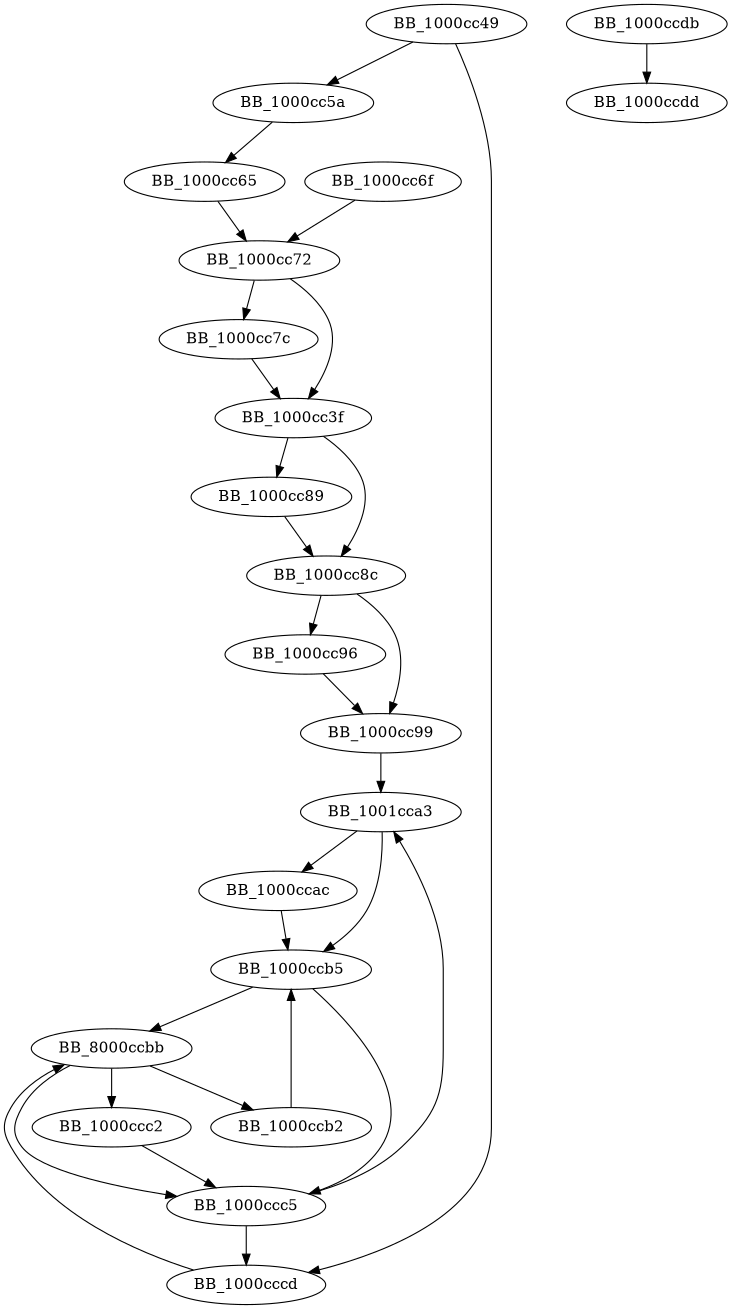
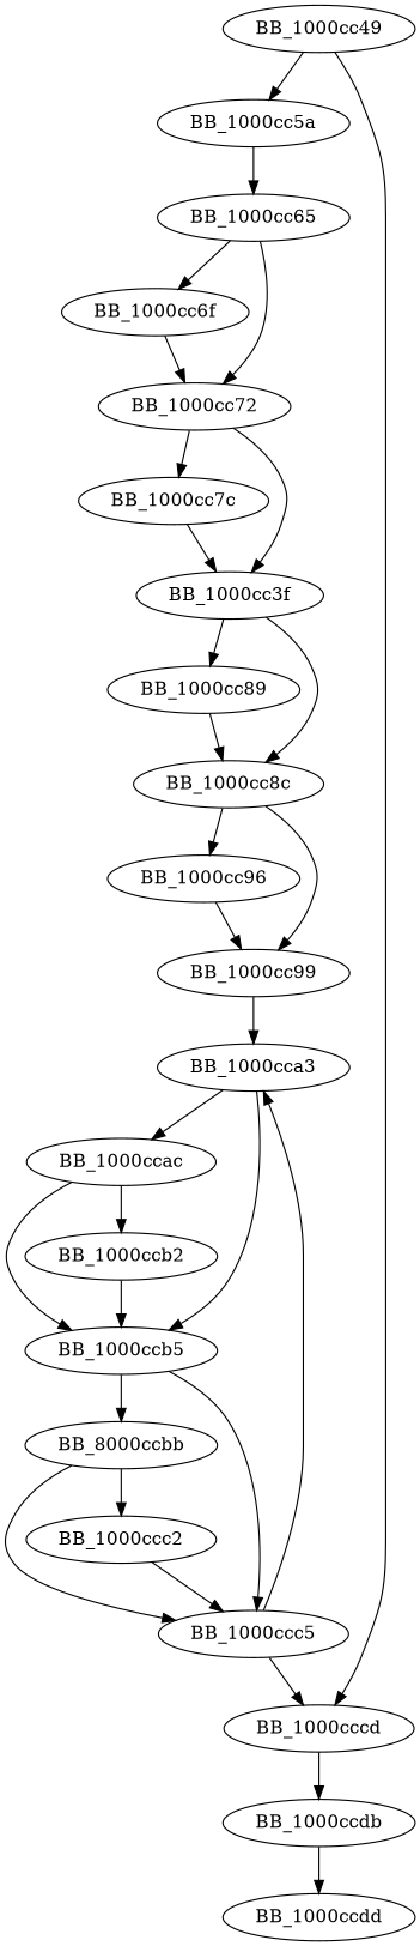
  digraph {
    BB_1000cc49
    BB_1000cc5a
    BB_1000cccd
    BB_1000cc65
    BB_1000cc6f
    BB_1000cc72
    BB_1000cc7c
    n8 [label=BB_1000cc3f]
    BB_1000cc89
    BB_1000cc8c
    BB_1000cc96
    BB_1000cc99
-   BB_1000cca3 [label=BB_1001cca3]
+   BB_1000cca3
    BB_1000ccac
    BB_1000ccb5
    BB_1000ccb2
    n17 [label=BB_8000ccbb]
    BB_1000ccc5
    BB_1000ccc2
    BB_1000ccdb
    BB_1000ccdd
    BB_1000cc49 -> BB_1000cc5a
    BB_1000cc49 -> BB_1000cccd
    BB_1000cc5a -> BB_1000cc65
-   BB_1000cccd -> n17
+   BB_1000cccd -> BB_1000ccdb
+   BB_1000cc65 -> BB_1000cc6f
    BB_1000cc65 -> BB_1000cc72
    BB_1000cc6f -> BB_1000cc72
    BB_1000cc72 -> BB_1000cc7c
    BB_1000cc72 -> n8
    BB_1000cc7c -> n8
    n8 -> BB_1000cc89
    n8 -> BB_1000cc8c
    BB_1000cc89 -> BB_1000cc8c
    BB_1000cc8c -> BB_1000cc96
    BB_1000cc8c -> BB_1000cc99
    BB_1000cc96 -> BB_1000cc99
    BB_1000cc99 -> BB_1000cca3
    BB_1000cca3 -> BB_1000ccac
    BB_1000cca3 -> BB_1000ccb5
    BB_1000ccac -> BB_1000ccb5
-   n17 -> BB_1000ccb2
+   BB_1000ccac -> BB_1000ccb2
    BB_1000ccb5 -> n17
    BB_1000ccb5 -> BB_1000ccc5
    BB_1000ccb2 -> BB_1000ccb5
    n17 -> BB_1000ccc5
    n17 -> BB_1000ccc2
    BB_1000ccc5 -> BB_1000cccd
    BB_1000ccc5 -> BB_1000cca3
    BB_1000ccc2 -> BB_1000ccc5
    BB_1000ccdb -> BB_1000ccdd
  }
